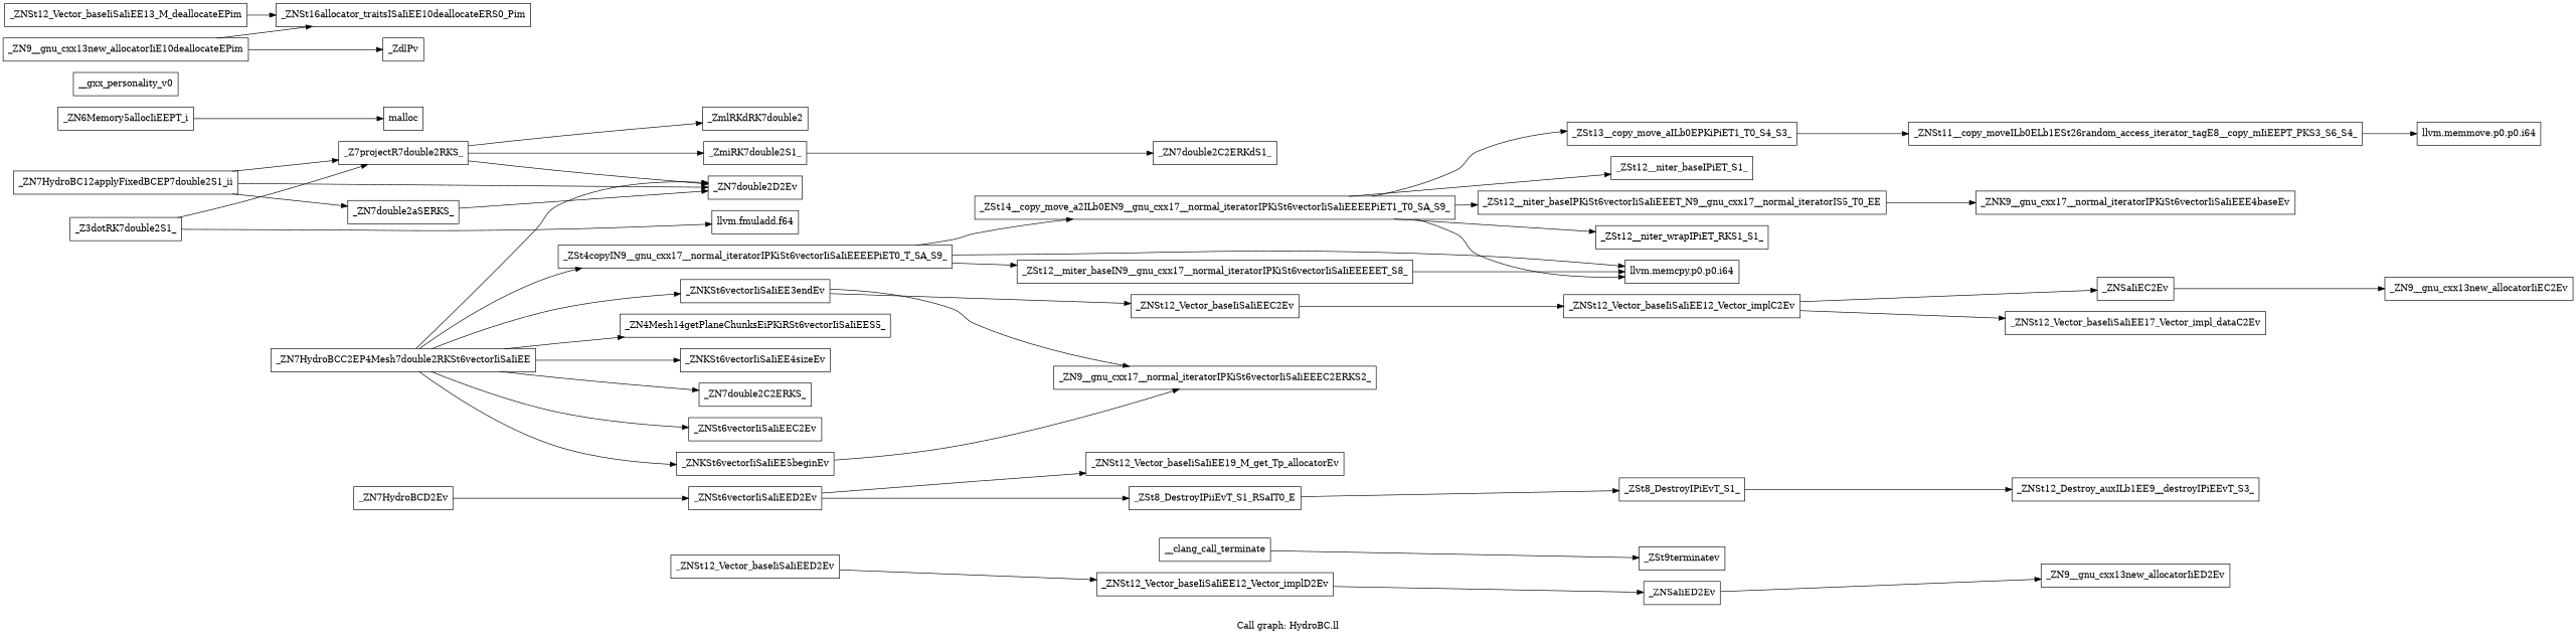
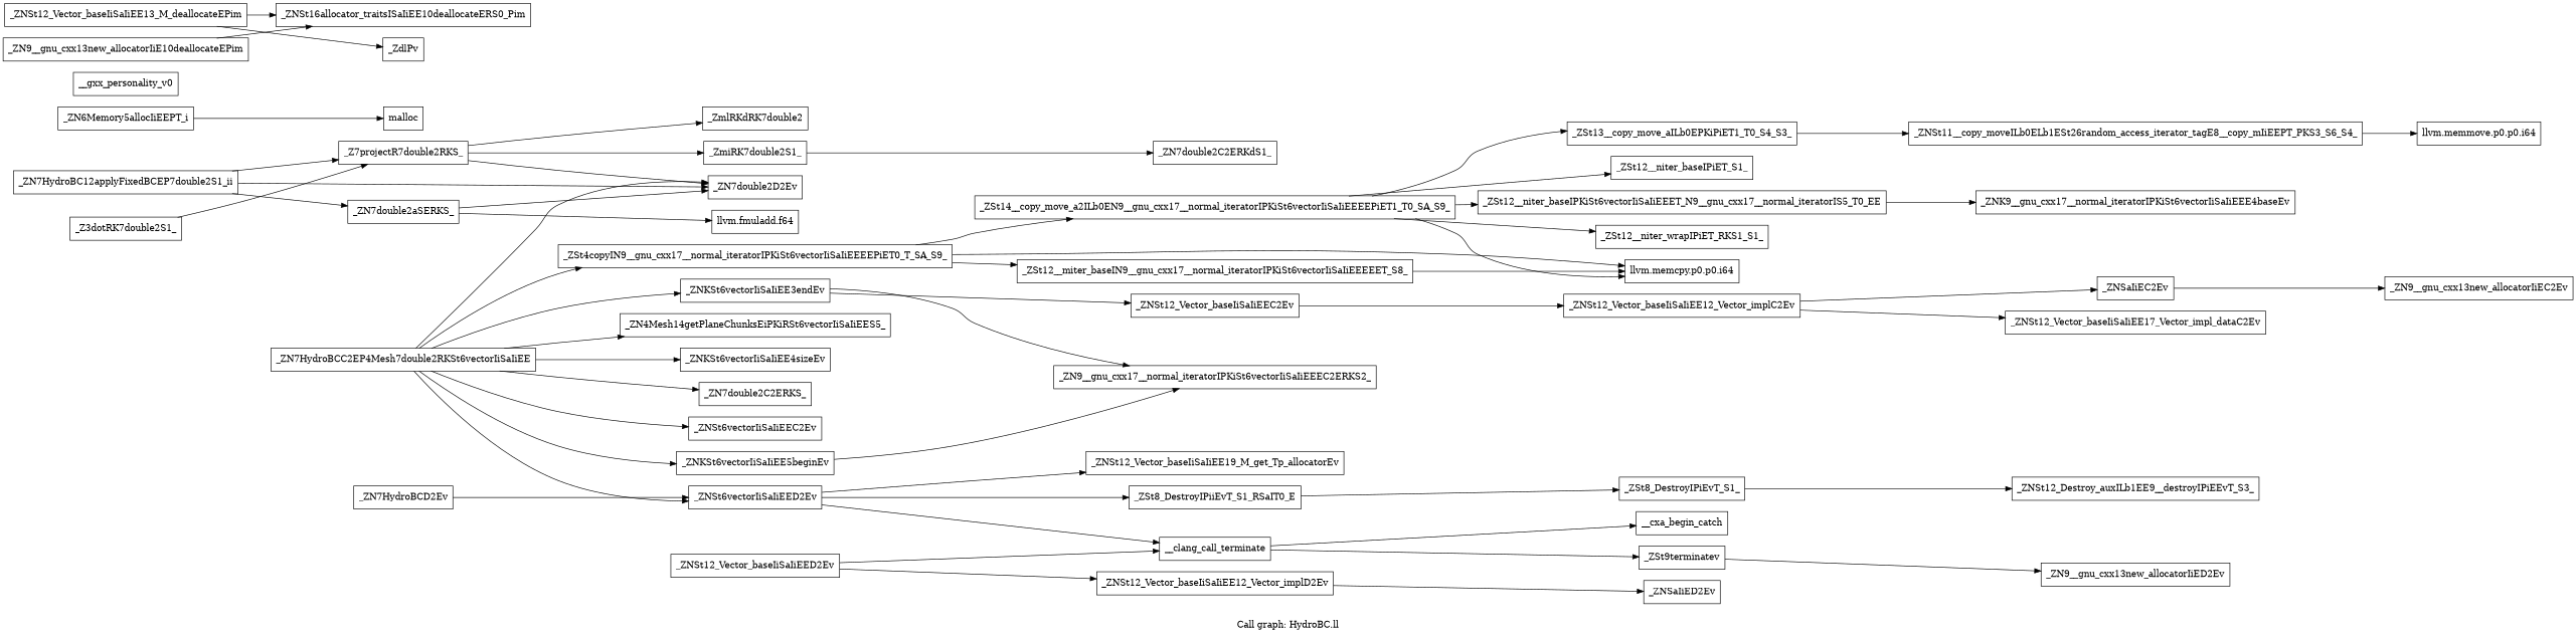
  digraph {
    label="Call graph: HydroBC.ll"
    rankdir=LR
    node [shape=record]
    n1 [label="{_ZN7HydroBCC2EP4Mesh7double2RKSt6vectorIiSaIiEE}"]
    n2 [label="{_ZNKSt6vectorIiSaIiEE4sizeEv}"]
    n3 [label="{_ZN7double2C2ERKS_}"]
    n4 [label="{_ZNSt6vectorIiSaIiEEC2Ev}"]
    n5 [label="{_ZN7double2D2Ev}"]
    n6 [label="{_ZNKSt6vectorIiSaIiEE5beginEv}"]
    n7 [label="{_ZNKSt6vectorIiSaIiEE3endEv}"]
    n8 [label="{_ZSt4copyIN9__gnu_cxx17__normal_iteratorIPKiSt6vectorIiSaIiEEEEPiET0_T_SA_S9_}"]
    n9 [label="{_ZN4Mesh14getPlaneChunksEiPKiRSt6vectorIiSaIiEES5_}"]
    n10 [label="{_ZNSt6vectorIiSaIiEED2Ev}"]
    n11 [label="{_ZN6Memory5allocIiEEPT_i}"]
    n12 [label="{malloc}"]
    n13 [label="{_ZN9__gnu_cxx17__normal_iteratorIPKiSt6vectorIiSaIiEEEC2ERKS2_}"]
    n14 [label="{_ZNSt12_Vector_baseIiSaIiEEC2Ev}"]
    n15 [label="{llvm.memcpy.p0.p0.i64}"]
    n16 [label="{_ZSt12__miter_baseIN9__gnu_cxx17__normal_iteratorIPKiSt6vectorIiSaIiEEEEET_S8_}"]
    n17 [label="{_ZSt14__copy_move_a2ILb0EN9__gnu_cxx17__normal_iteratorIPKiSt6vectorIiSaIiEEEEPiET1_T0_SA_S9_}"]
    n18 [label="{_ZNSt12_Vector_baseIiSaIiEE19_M_get_Tp_allocatorEv}"]
    n19 [label="{_ZSt8_DestroyIPiiEvT_S1_RSaIT0_E}"]
    n20 [label="{__clang_call_terminate}"]
    n21 [label="{_ZNSt12_Vector_baseIiSaIiEE12_Vector_implC2Ev}"]
    n22 [label="{_ZSt12__niter_baseIPKiSt6vectorIiSaIiEEET_N9__gnu_cxx17__normal_iteratorIS5_T0_EE}"]
    n23 [label="{_ZSt12__niter_wrapIPiET_RKS1_S1_}"]
    n24 [label="{_ZSt13__copy_move_aILb0EPKiPiET1_T0_S4_S3_}"]
    n25 [label="{_ZSt12__niter_baseIPiET_S1_}"]
    n26 [label="{_ZSt8_DestroyIPiEvT_S1_}"]
    n27 [label="{_ZNSt12_Vector_baseIiSaIiEED2Ev}"]
    n28 [label="{_ZNSt12_Vector_baseIiSaIiEE12_Vector_implD2Ev}"]
+   n29 [label="{__cxa_begin_catch}"]
    n30 [label="{_ZSt9terminatev}"]
    n31 [label="{_ZNSaIiEC2Ev}"]
    n32 [label="{_ZNSt12_Vector_baseIiSaIiEE17_Vector_impl_dataC2Ev}"]
    n33 [label="{__gxx_personality_v0}"]
    n34 [label="{_ZNK9__gnu_cxx17__normal_iteratorIPKiSt6vectorIiSaIiEEE4baseEv}"]
    n35 [label="{_ZNSt11__copy_moveILb0ELb1ESt26random_access_iterator_tagE8__copy_mIiEEPT_PKS3_S6_S4_}"]
    n36 [label="{_ZNSt12_Destroy_auxILb1EE9__destroyIPiEEvT_S3_}"]
    n37 [label="{_ZNSt12_Vector_baseIiSaIiEE13_M_deallocateEPim}"]
    n38 [label="{_ZNSt16allocator_traitsISaIiEE10deallocateERS0_Pim}"]
    n39 [label="{_ZNSaIiED2Ev}"]
    n40 [label="{_ZN7HydroBCD2Ev}"]
    n41 [label="{_ZN7HydroBC12applyFixedBCEP7double2S1_ii}"]
    n42 [label="{_Z7projectR7double2RKS_}"]
    n43 [label="{_ZN7double2aSERKS_}"]
    n44 [label="{_ZmlRKdRK7double2}"]
    n45 [label="{_ZmiRK7double2S1_}"]
    n46 [label="{_Z3dotRK7double2S1_}"]
    n47 [label="{llvm.fmuladd.f64}"]
    n48 [label="{_ZN7double2C2ERKdS1_}"]
    n49 [label="{_ZN9__gnu_cxx13new_allocatorIiE10deallocateEPim}"]
    n50 [label="{_ZdlPv}"]
    n51 [label="{_ZN9__gnu_cxx13new_allocatorIiED2Ev}"]
    n52 [label="{_ZN9__gnu_cxx13new_allocatorIiEC2Ev}"]
    n53 [label="{llvm.memmove.p0.p0.i64}"]
    n1 -> n2
    n1 -> n3
    n1 -> n4
    n1 -> n5
    n1 -> n6
    n1 -> n7
    n1 -> n8
    n1 -> n9
+   n1 -> n10
    n6 -> n13
    n7 -> n13
    n7 -> n14
    n8 -> n15
    n8 -> n16
    n8 -> n17
    n10 -> n18
    n10 -> n19
+   n10 -> n20
    n11 -> n12
    n14 -> n21
    n16 -> n15
    n17 -> n15
    n17 -> n22
    n17 -> n23
    n17 -> n24
    n17 -> n25
    n19 -> n26
+   n20 -> n29
    n20 -> n30
    n21 -> n31
    n21 -> n32
    n22 -> n34
    n24 -> n35
    n26 -> n36
+   n27 -> n20
    n27 -> n28
    n28 -> n39
    n31 -> n52
    n35 -> n53
    n37 -> n38
-   n39 -> n51
+   n30 -> n51
    n40 -> n10
    n41 -> n5
    n41 -> n42
    n41 -> n43
    n42 -> n5
    n42 -> n44
    n42 -> n45
    n43 -> n5
    n45 -> n48
    n46 -> n42
-   n46 -> n47
+   n43 -> n47
    n49 -> n38
-   n49 -> n50
+   n37 -> n50
  }
